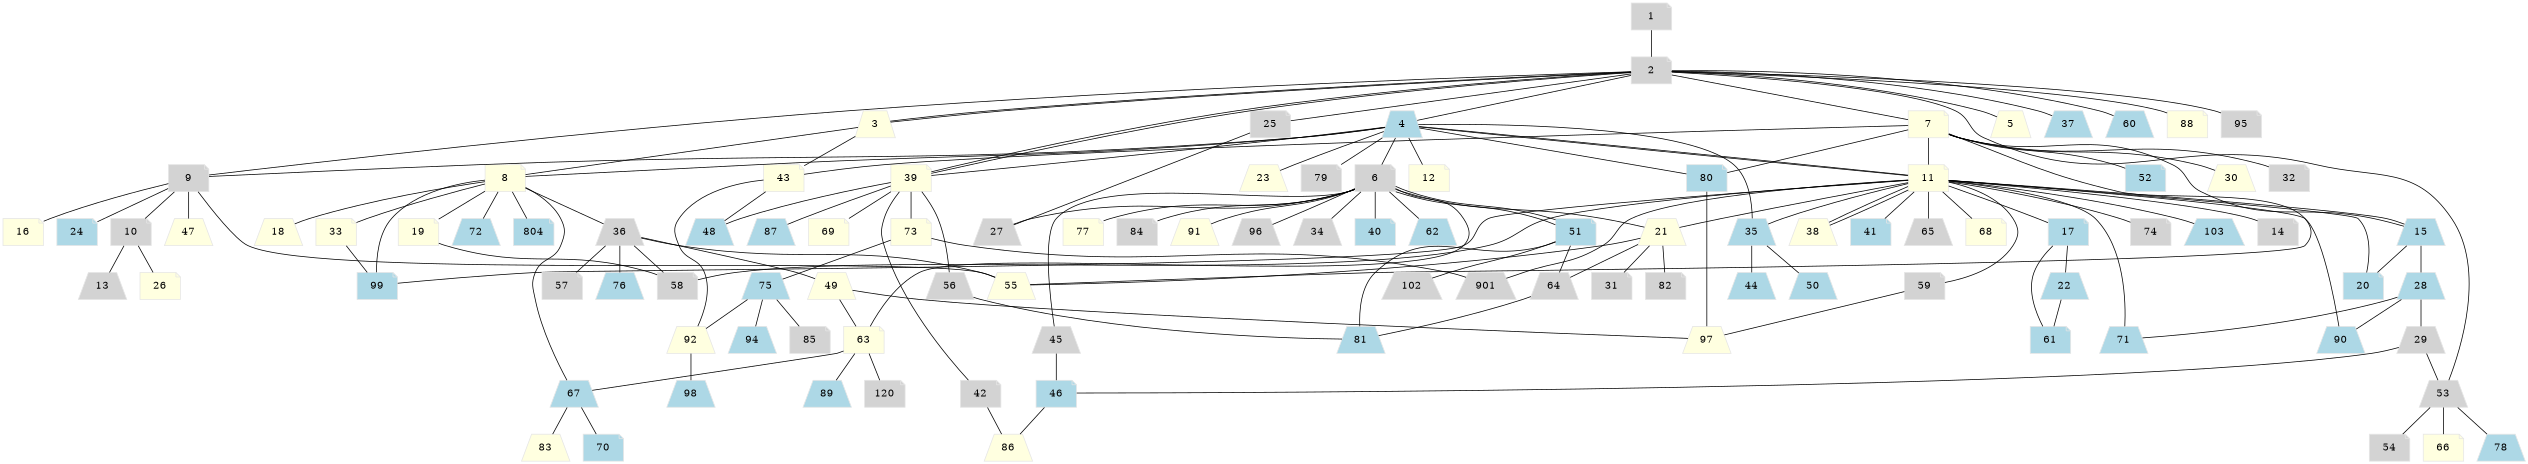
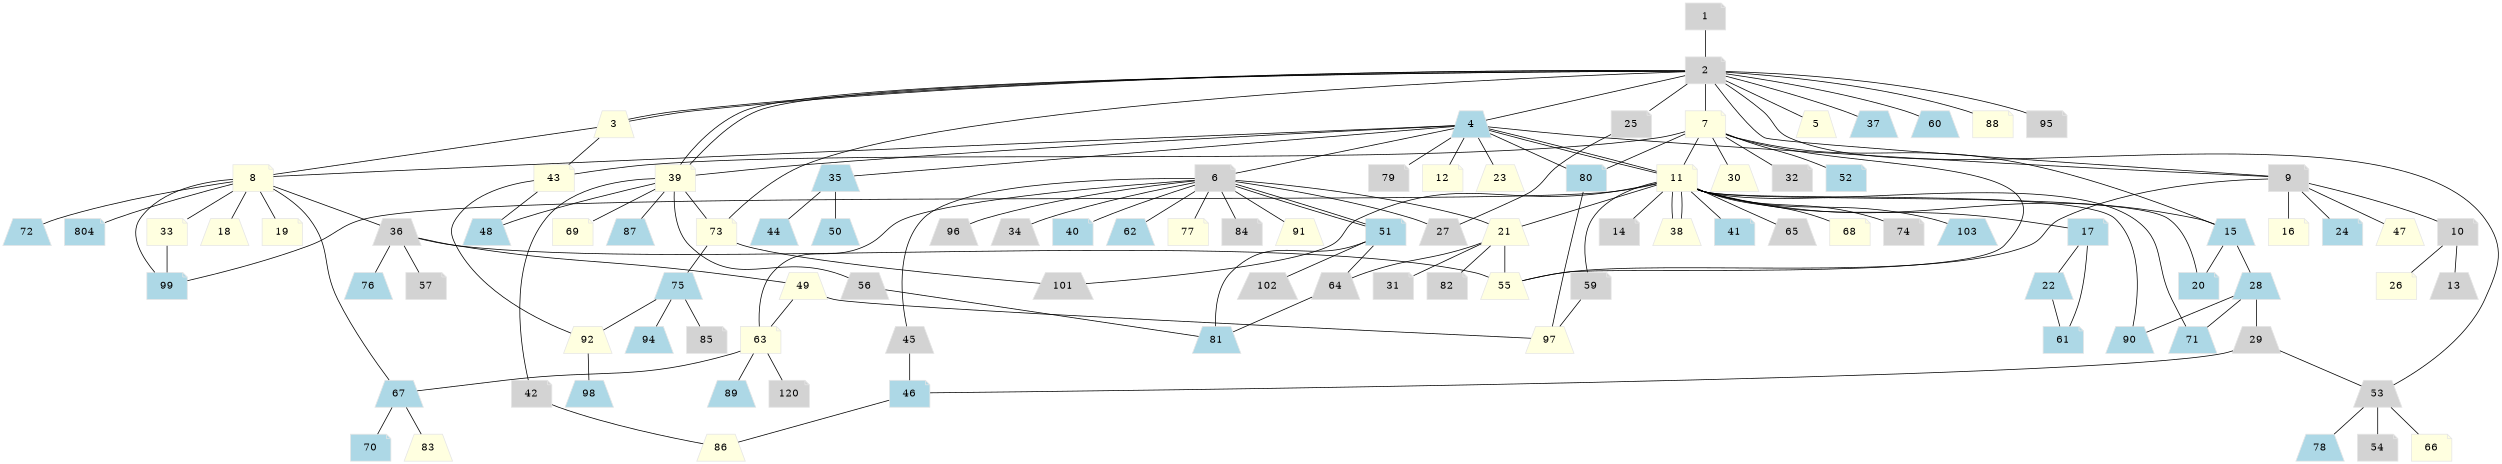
  graph {
    fontname="DejaVu Serif"
    node [color=gray90 fillcolor=lightblue fontname="DejaVu Serif" shape=trapezium style=filled]
    edge [fontname="DejaVu Serif"]
    1 [fillcolor=lightgrey shape=note]
    2 [fillcolor=lightgrey shape=note]
    3 [fillcolor=lightyellow]
    4
    5 [fillcolor=lightyellow]
    7 [fillcolor=lightyellow shape=note]
    9 [fillcolor=lightgrey shape=note]
    25 [fillcolor=lightgrey shape=note]
    37
    39 [fillcolor=lightyellow shape=note]
    53 [fillcolor=lightgrey]
    60
    73 [fillcolor=lightyellow shape=note]
    88 [fillcolor=lightyellow shape=note]
    95 [fillcolor=lightgrey shape=note]
    8 [fillcolor=lightyellow shape=note]
    43 [fillcolor=lightyellow shape=note]
    6 [fillcolor=lightgrey shape=note]
    11 [fillcolor=lightyellow shape=note]
    12 [fillcolor=lightyellow shape=note]
    23 [fillcolor=lightyellow]
    35
    79 [fillcolor=lightgrey shape=note]
    80 [shape=note]
    15
    30 [fillcolor=lightyellow]
    32 [fillcolor=lightgrey shape=note]
    55 [fillcolor=lightyellow]
    52 [shape=note]
    10 [fillcolor=lightgrey shape=note]
    16 [fillcolor=lightyellow shape=note]
    24 [shape=note]
    47 [fillcolor=lightyellow]
    27 [fillcolor=lightgrey]
    42 [fillcolor=lightgrey shape=note]
    48
    56 [fillcolor=lightgrey]
    69 [fillcolor=lightyellow shape=note]
    87
    54 [fillcolor=lightgrey shape=note]
    66 [fillcolor=lightyellow shape=note]
    78
-   101 [fillcolor=lightgrey label=901]
+   101 [fillcolor=lightgrey]
    75
    18 [fillcolor=lightyellow]
    19 [fillcolor=lightyellow shape=note]
    33 [fillcolor=lightyellow shape=note]
    36 [fillcolor=lightgrey]
    67
    72
    99 [shape=note]
    n52 [label=804 shape=note]
    92 [fillcolor=lightyellow]
    21 [fillcolor=lightyellow]
    34 [fillcolor=lightgrey]
    40 [shape=note]
    45 [fillcolor=lightgrey]
    51 [shape=note]
    62
    63 [fillcolor=lightyellow shape=note]
    77 [fillcolor=lightyellow shape=note]
    84 [fillcolor=lightgrey shape=note]
    91 [fillcolor=lightyellow]
    96 [fillcolor=lightgrey]
    14 [fillcolor=lightgrey shape=note]
    17 [shape=note]
    20 [shape=note]
    38 [fillcolor=lightyellow]
    41 [shape=note]
-   58 [fillcolor=lightgrey shape=note]
    59 [fillcolor=lightgrey shape=note]
    65 [fillcolor=lightgrey]
    68 [fillcolor=lightyellow shape=note]
    71
    74 [fillcolor=lightgrey shape=note]
    90
    103
    44
    50
    97 [fillcolor=lightyellow]
    31 [fillcolor=lightgrey shape=note]
    64 [fillcolor=lightgrey]
    82 [fillcolor=lightgrey shape=note]
    46 [shape=note]
    81
    102 [fillcolor=lightgrey]
    89
    n88 [fillcolor=lightgrey label=120 shape=note]
    28
    49 [fillcolor=lightyellow]
    57 [fillcolor=lightgrey shape=note]
    76
    70 [shape=note]
    83 [fillcolor=lightyellow]
    13 [fillcolor=lightgrey]
    26 [fillcolor=lightyellow shape=note]
    22
    61 [shape=note]
    29 [fillcolor=lightgrey]
    86 [fillcolor=lightyellow]
    98
    85 [fillcolor=lightgrey shape=note]
    94
    1 -- 2
    2 -- 3
    2 -- 3
    2 -- 4
    2 -- 5
    2 -- 7
    2 -- 9
    2 -- 25
    2 -- 37
    2 -- 39
    2 -- 39
    2 -- 53
    2 -- 60
+   2 -- 73
    2 -- 88
    2 -- 95
    3 -- 8
    3 -- 43
    4 -- 9
    4 -- 39
    4 -- 8
    4 -- 6
    4 -- 11
    4 -- 11
    4 -- 12
    4 -- 23
    4 -- 35
    4 -- 79
    4 -- 80
    7 -- 43
    7 -- 11
    7 -- 80
    7 -- 15
    7 -- 30
    7 -- 32
    7 -- 55
    7 -- 52
    9 -- 55
    9 -- 10
    9 -- 16
    9 -- 24
    9 -- 47
    25 -- 27
    39 -- 73
    39 -- 42
    39 -- 48
    39 -- 56
    39 -- 69
    39 -- 87
    53 -- 54
    53 -- 66
    53 -- 78
    73 -- 101
    73 -- 75
    8 -- 18
    8 -- 19
    8 -- 33
    8 -- 36
    8 -- 67
    8 -- 72
    8 -- 99
    8 -- n52
    43 -- 48
    43 -- 92
    6 -- 27
    6 -- 21
    6 -- 34
    6 -- 40
    6 -- 45
    6 -- 51
    6 -- 51
    6 -- 62
    6 -- 63
    6 -- 77
    6 -- 84
    6 -- 91
    6 -- 96
-   11 -- 35
    11 -- 15
    11 -- 101
    11 -- 99
    11 -- 21
    11 -- 14
    11 -- 17
    11 -- 20
    11 -- 38
    11 -- 38
    11 -- 41
-   11 -- 58
    11 -- 59
    11 -- 65
    11 -- 68
    11 -- 71
    11 -- 74
    11 -- 90
    11 -- 103
    35 -- 44
    35 -- 50
    80 -- 97
    15 -- 20
    15 -- 28
    10 -- 13
    10 -- 26
    42 -- 86
    56 -- 81
    75 -- 92
    75 -- 85
    75 -- 94
-   19 -- 58
    33 -- 99
    36 -- 55
-   36 -- 58
    36 -- 49
    36 -- 57
    36 -- 76
    67 -- 70
    67 -- 83
    92 -- 98
    21 -- 55
    21 -- 31
    21 -- 64
    21 -- 82
    45 -- 46
    51 -- 64
    51 -- 81
    51 -- 102
    63 -- 67
    63 -- 89
    63 -- n88
    17 -- 22
    17 -- 61
    59 -- 97
    64 -- 81
    46 -- 86
    28 -- 71
    28 -- 90
    28 -- 29
    49 -- 63
    49 -- 97
    22 -- 61
    29 -- 53
    29 -- 46
  }
